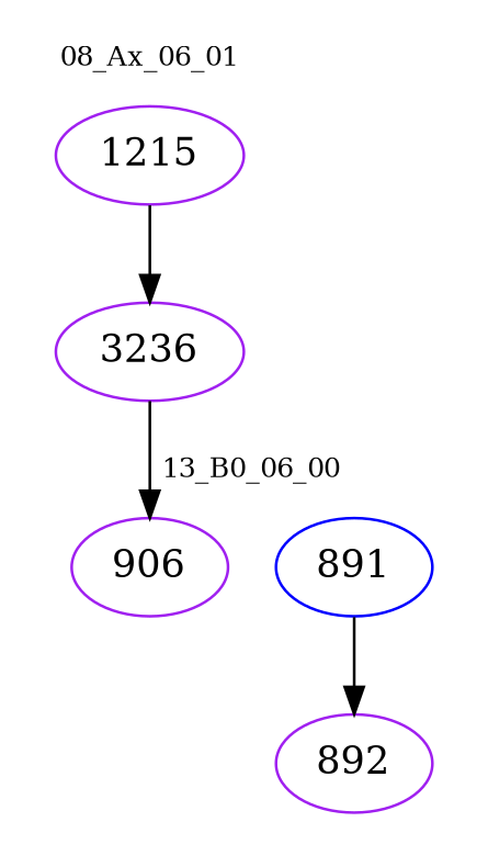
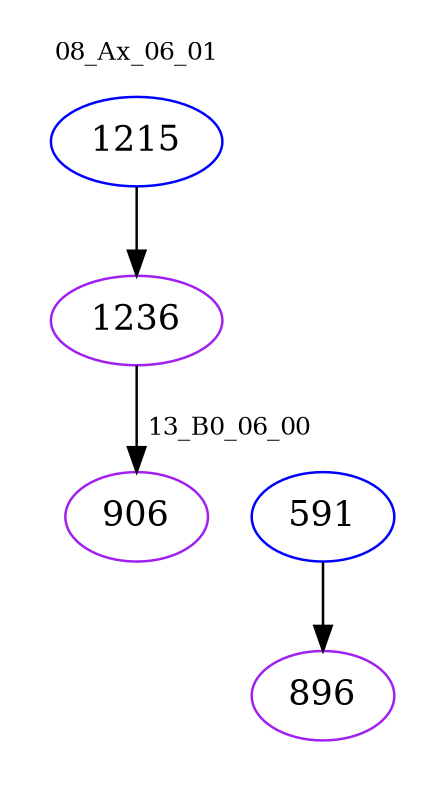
  digraph {
    node [color=purple]
    edge [color=black]
-   n1 [label=1215]
-   n2 [label=3236]
-   n3 [color=blue label=891]
+   n1 [color=blue label=1215]
+   n2 [label=1236]
+   n3 [color=blue label=591]
    n4 [label=906]
-   n5 [label=892]
+   n5 [label=896]
    subgraph cluster_1 {
      color=white
      fontsize=10
      label="08_Ax_06_01"
      n1
      n2
    }
    subgraph cluster_2 {
      color=white
      fontsize=10
      label="13_B0_06_00"
      n3
      n4
      n5
    }
    n1 -> n2
    n2 -> n4
    n3 -> n5
  }
